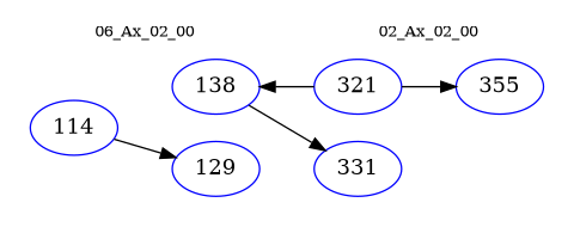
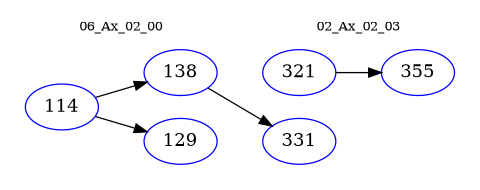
  digraph {
    rankdir=LR
    node [color=blue]
    edge [color=black]
    n1 [label=114]
    n2 [label=129]
    n3 [label=138]
    n4 [label=321]
    n5 [label=331]
    n6 [label=355]
    subgraph cluster_1 {
      color=white
      fontsize=10
      label="06_Ax_02_00"
      n1
      n2
      n3
    }
    subgraph cluster_2 {
      color=white
      fontsize=10
-     label="02_Ax_02_00"
+     label="02_Ax_02_03"
      n4
      n5
      n6
    }
    n1 -> n2
-   n4 -> n3
+   n1 -> n3
    n3 -> n5
    n4 -> n6
  }
